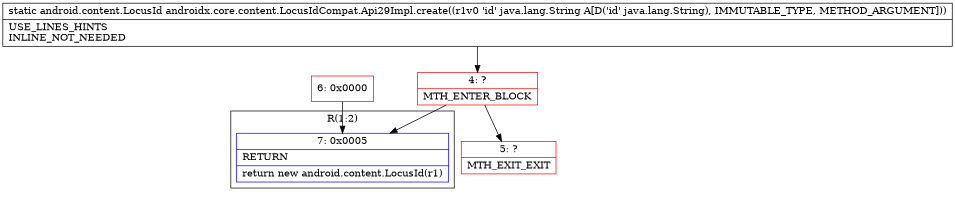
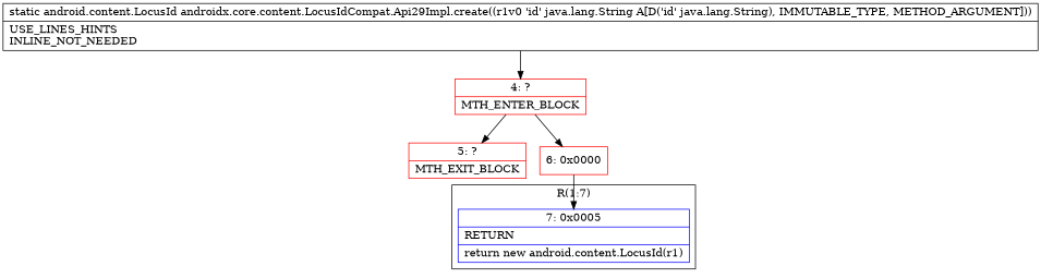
  digraph {
    node [color=red shape=record]
    n1 [color=blue label="{7\:\ 0x0005|RETURN\l|return new android.content.LocusId(r1)\l}"]
-   n2 [label="{5\:\ ?|MTH_EXIT_EXIT\l}"]
+   n2 [label="{5\:\ ?|MTH_EXIT_BLOCK\l}"]
    n3 [label="{4\:\ ?|MTH_ENTER_BLOCK\l}"]
    n4 [label="{6\:\ 0x0000}"]
    n5 [label="{static android.content.LocusId androidx.core.content.LocusIdCompat.Api29Impl.create((r1v0 'id' java.lang.String A[D('id' java.lang.String), IMMUTABLE_TYPE, METHOD_ARGUMENT]))  | USE_LINES_HINTS\lINLINE_NOT_NEEDED\l}" color=""]
    subgraph cluster_1 {
-     label="R(1:2)"
+     label="R(1:7)"
      n1
    }
    n3 -> n2
-   n3 -> n1
+   n3 -> n4
    n4 -> n1
    n5 -> n3
  }
